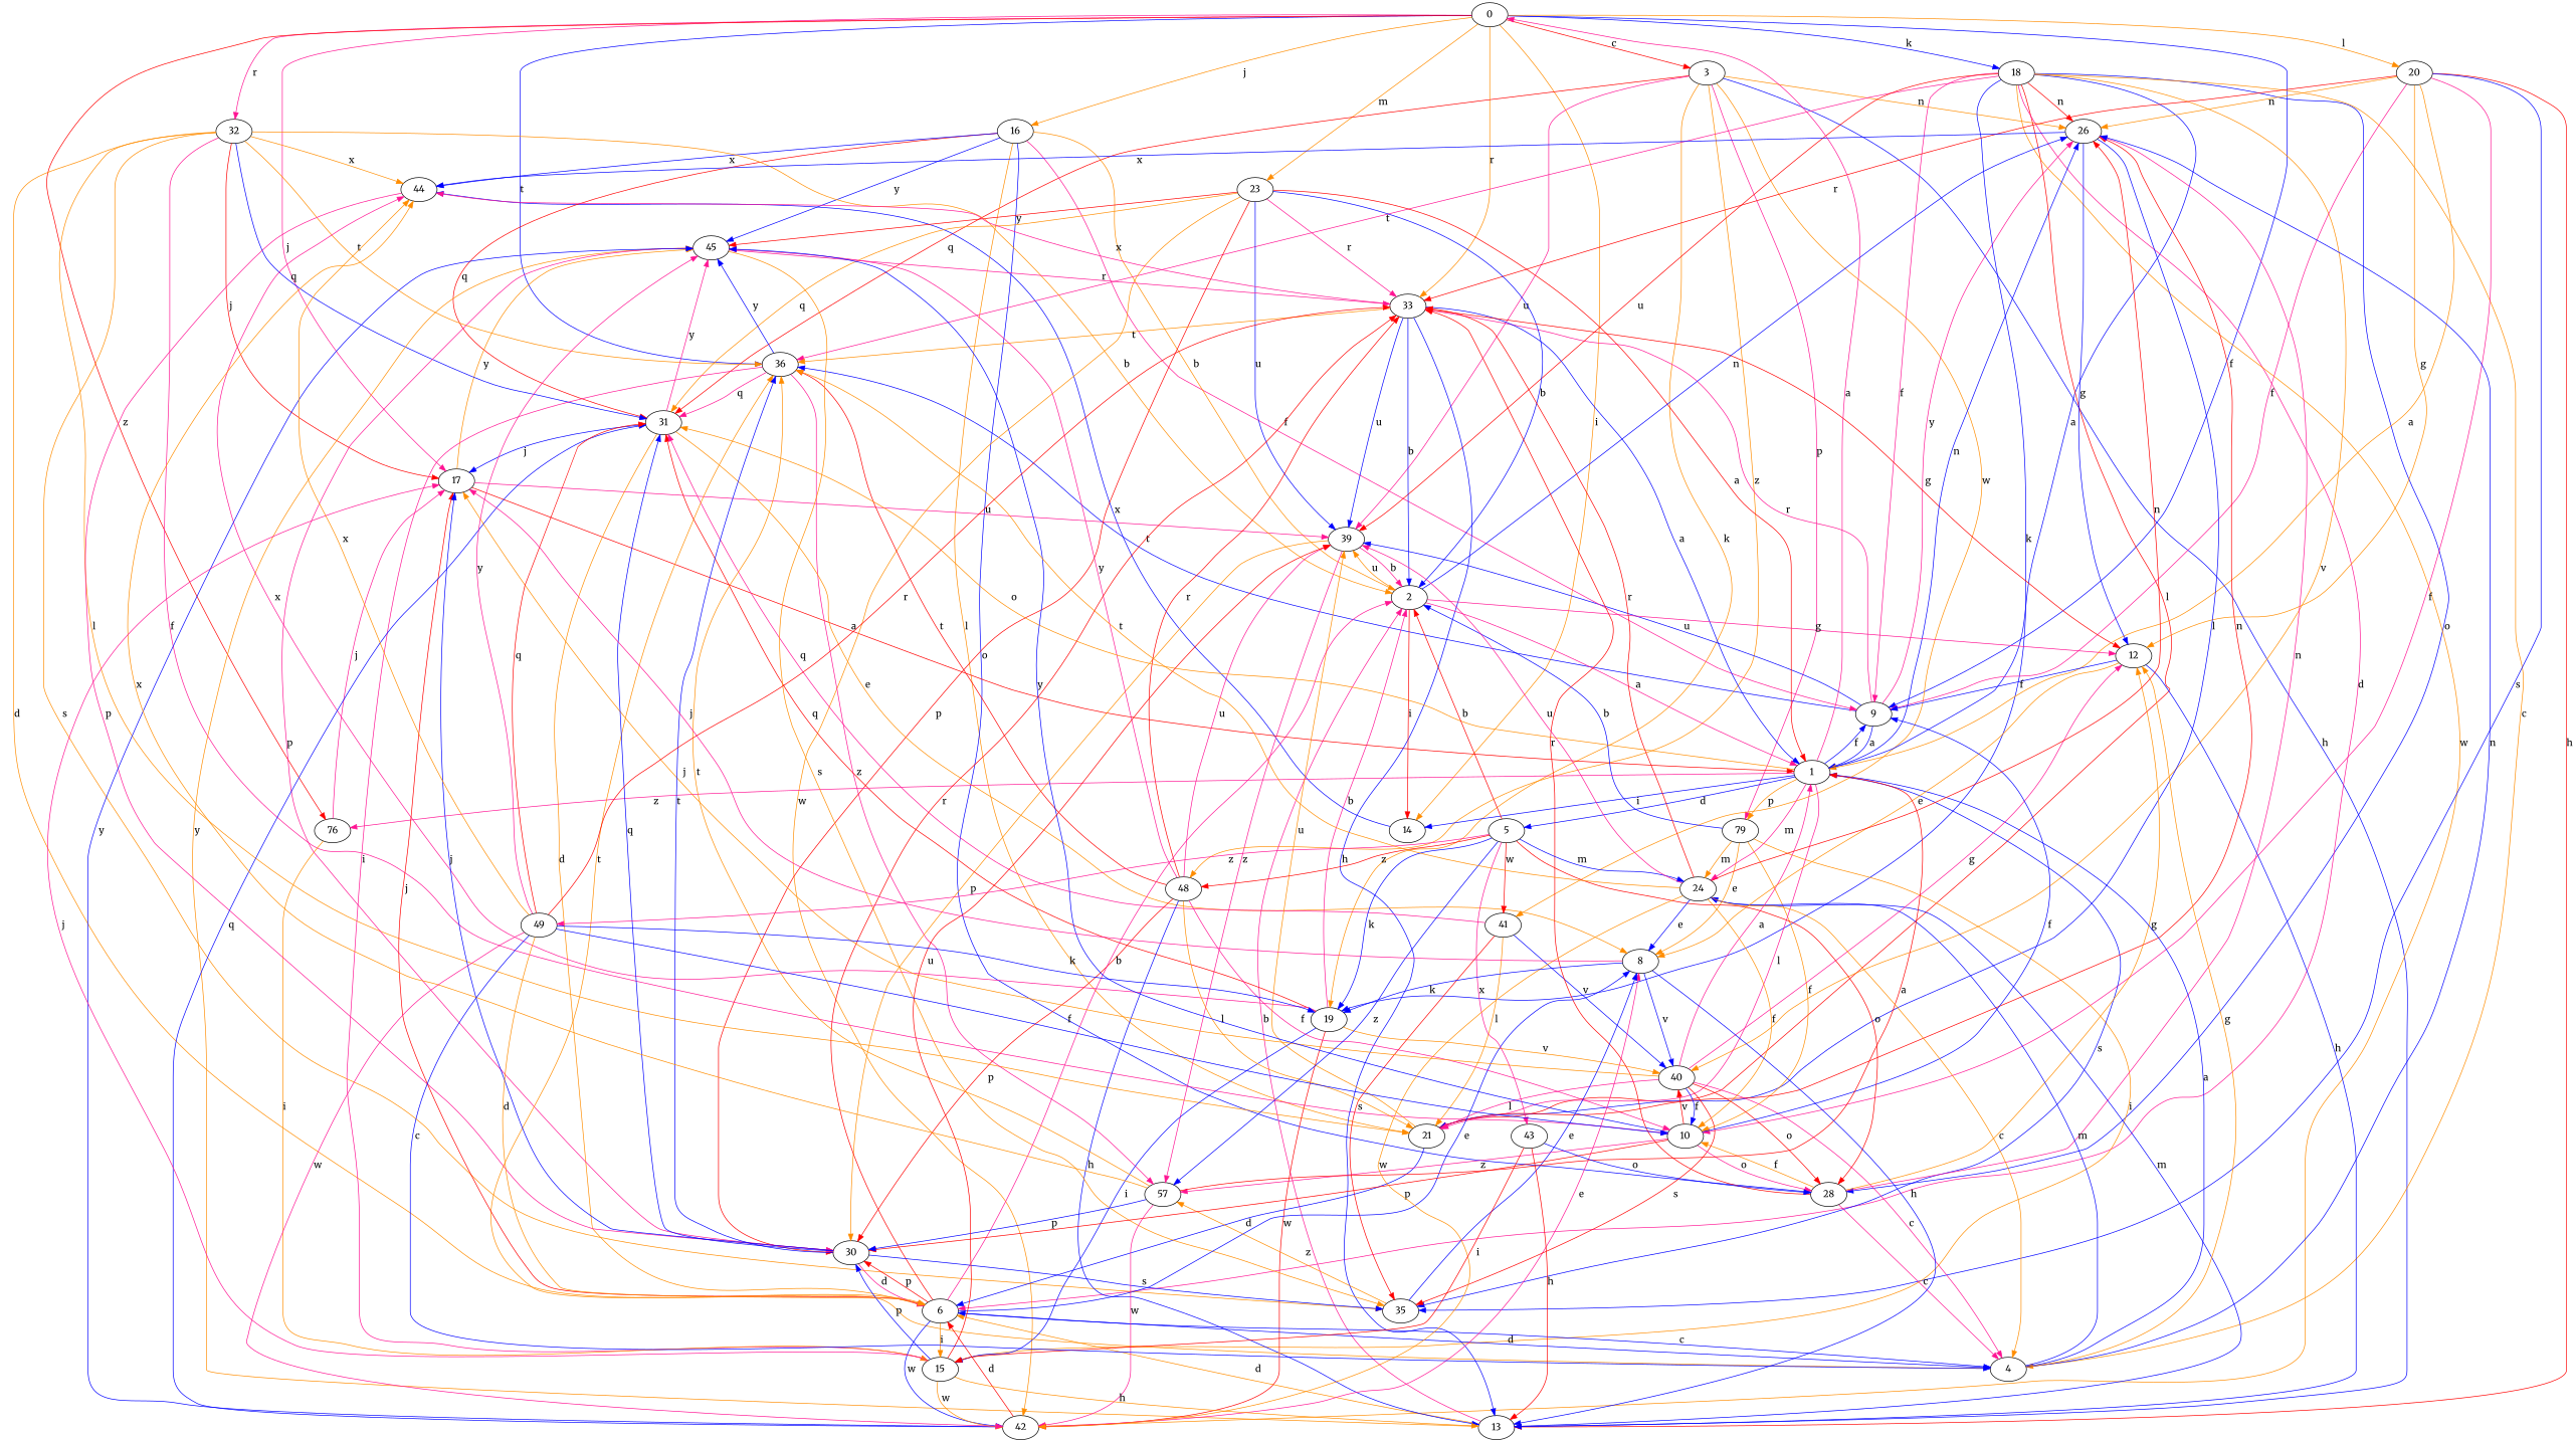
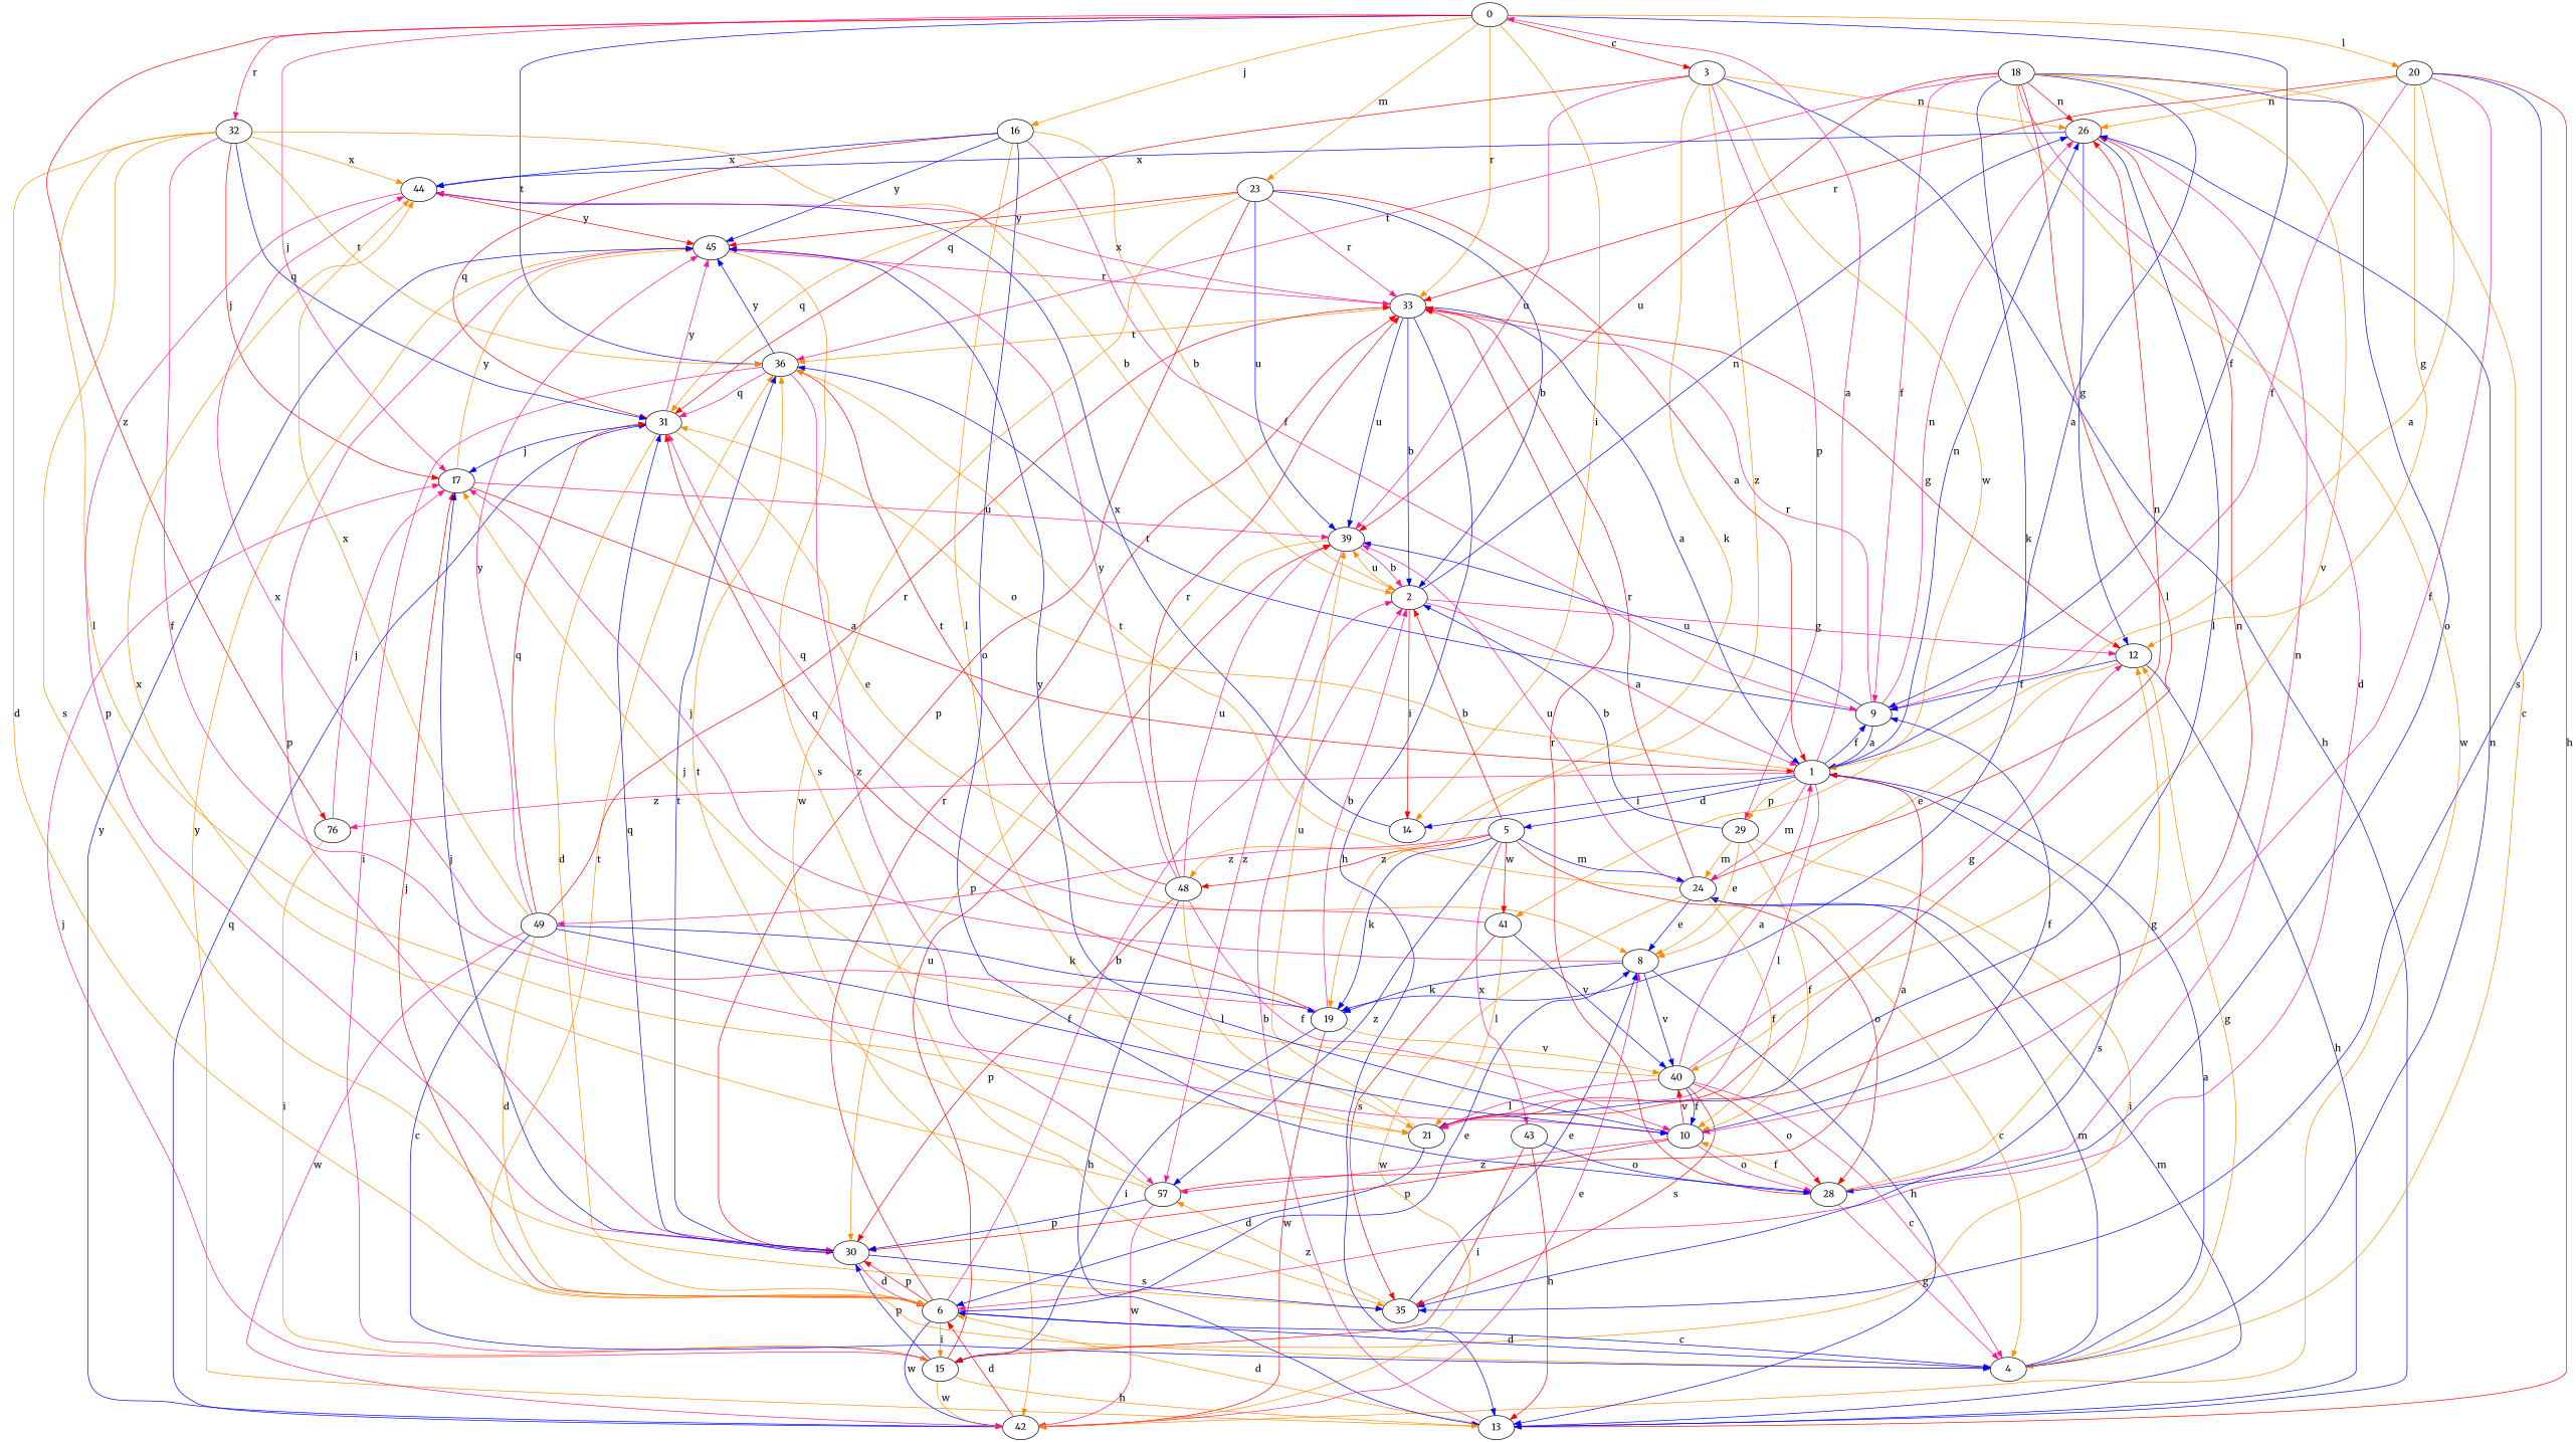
  strict digraph {
    fontname=Merriweather
    node [fontname=Merriweather]
    edge [color=blue fontname=Merriweather]
    0
    3
    9
    14
    16
    17
    18
    20
    23
    32
    33
    36
    n13 [label=76]
    26
-   29 [label=79]
+   29
    31
    39
    13
    19
    41
    48
    1
    44
    21
    2
    28
    45
    4
    6
    42
    40
    35
    12
    10
    30
    n36 [label=57]
    15
    5
    24
    43
    49
    8
    0 -> 3 [color=red label=c]
    0 -> 9 [label=f]
    0 -> 14 [color=darkorange label=i]
    0 -> 16 [color=darkorange label=j]
    0 -> 17 [color=deeppink label=j]
-   0 -> 18 [label=k]
    0 -> 20 [color=darkorange label=l]
    0 -> 23 [color=darkorange label=m]
    0 -> 32 [color=deeppink label=r]
    0 -> 33 [color=darkorange label=r]
    0 -> 36 [label=t]
    0 -> n13 [color=red label=z]
    3 -> 26 [color=darkorange label=n]
    3 -> 29 [color=deeppink label=p]
    3 -> 31 [color=red label=q]
    3 -> 39 [color=deeppink label=u]
    3 -> 13 [label=h]
    3 -> 19 [color=darkorange label=k]
    3 -> 41 [color=darkorange label=w]
    3 -> 48 [color=darkorange label=z]
    9 -> 33 [color=deeppink label=r]
    9 -> 36 [label=t]
-   9 -> 26 [color=deeppink label=y]
+   9 -> 26 [color=deeppink label=n]
    9 -> 39 [label=u]
    9 -> 1 [label=a]
    14 -> 44 [label=x]
    16 -> 9 [color=deeppink label=f]
    16 -> 31 [color=red label=q]
    16 -> 44 [label=x]
    16 -> 21 [color=darkorange label=l]
    16 -> 2 [color=darkorange label=b]
    16 -> 28 [label=o]
    16 -> 45 [label=y]
    17 -> 39 [color=deeppink label=u]
    17 -> 1 [color=red label=a]
    17 -> 45 [color=darkorange label=y]
    18 -> 9 [color=deeppink label=f]
    18 -> 36 [color=deeppink label=t]
    18 -> 26 [color=red label=n]
    18 -> 39 [color=red label=u]
    18 -> 19 [label=k]
    18 -> 1 [label=a]
    18 -> 21 [color=red label=l]
    18 -> 28 [label=o]
    18 -> 4 [color=darkorange label=c]
    18 -> 6 [color=deeppink label=d]
    18 -> 42 [color=darkorange label=w]
    18 -> 40 [color=darkorange label=v]
    20 -> 9 [color=deeppink label=f]
    20 -> 33 [color=red label=r]
    20 -> 26 [color=darkorange label=n]
    20 -> 13 [color=red label=h]
    20 -> 1 [color=darkorange label=a]
    20 -> 35 [label=s]
    20 -> 12 [color=darkorange label=g]
    20 -> 10 [color=deeppink label=f]
    23 -> 33 [color=deeppink label=r]
    23 -> 31 [color=darkorange label=q]
    23 -> 39 [label=u]
    23 -> 1 [color=red label=a]
    23 -> 2 [label=b]
    23 -> 45 [color=red label=y]
    23 -> 42 [color=darkorange label=w]
    23 -> 30 [color=red label=p]
    32 -> 17 [color=red label=j]
    32 -> 36 [color=darkorange label=t]
    32 -> 31 [label=q]
    32 -> 44 [color=darkorange label=x]
    32 -> 21 [color=darkorange label=l]
    32 -> 2 [color=darkorange label=b]
    32 -> 6 [color=darkorange label=d]
    32 -> 35 [color=darkorange label=s]
    32 -> 10 [color=deeppink label=f]
    33 -> 36 [color=darkorange label=t]
    33 -> 39 [label=u]
    33 -> 13 [label=h]
    33 -> 1 [label=a]
    33 -> 44 [color=deeppink label=x]
    33 -> 2 [label=b]
    33 -> 12 [color=red label=g]
    36 -> 31 [color=deeppink label=q]
    36 -> 45 [label=y]
    36 -> n36 [color=deeppink label=z]
    36 -> 15 [color=deeppink label=i]
    n13 -> 17 [color=deeppink label=j]
    n13 -> 15 [color=darkorange label=i]
    26 -> 44 [label=x]
    26 -> 21 [label=l]
    26 -> 12 [label=g]
    29 -> 2 [label=b]
    29 -> 10 [color=darkorange label=f]
    29 -> 15 [color=darkorange label=i]
    29 -> 24 [color=darkorange label=m]
    29 -> 8 [color=darkorange label=e]
    31 -> 17 [label=j]
    31 -> 45 [color=deeppink label=y]
    31 -> 6 [color=darkorange label=d]
    31 -> 8 [color=darkorange label=e]
    39 -> 2 [color=deeppink label=b]
    39 -> 30 [color=darkorange label=p]
    39 -> n36 [color=deeppink label=z]
    13 -> 2 [color=deeppink label=b]
    13 -> 45 [color=darkorange label=y]
    13 -> 6 [color=darkorange label=d]
    13 -> 24 [label=m]
    19 -> 31 [color=red label=q]
    19 -> 44 [color=deeppink label=x]
    19 -> 2 [color=deeppink label=b]
    19 -> 42 [color=red label=w]
    19 -> 40 [color=darkorange label=v]
    19 -> 15 [label=i]
    41 -> 31 [color=deeppink label=q]
    41 -> 21 [color=darkorange label=l]
    41 -> 40 [label=v]
    41 -> 35 [color=red label=s]
    48 -> 33 [color=red label=r]
    48 -> 36 [color=red label=t]
    48 -> 39 [color=deeppink label=u]
    48 -> 13 [label=h]
    48 -> 21 [color=darkorange label=l]
    48 -> 45 [color=deeppink label=y]
    48 -> 10 [color=deeppink label=f]
    48 -> 30 [color=red label=p]
    1 -> 0 [color=deeppink label=a]
    1 -> 9 [label=f]
    1 -> 14 [label=i]
    1 -> n13 [color=deeppink label=z]
    1 -> 26 [label=n]
    1 -> 29 [color=darkorange label=p]
    1 -> 31 [color=darkorange label=o]
    1 -> 21 [color=deeppink label=l]
    1 -> 35 [label=s]
    1 -> 5 [label=d]
    1 -> 24 [color=deeppink label=m]
+   44 -> 45 [color=red label=y]
    44 -> 30 [color=deeppink label=p]
    21 -> 26 [color=red label=n]
    21 -> 39 [color=darkorange label=u]
    21 -> 6 [label=d]
    2 -> 14 [color=red label=i]
    2 -> 26 [label=n]
    2 -> 39 [color=darkorange label=u]
    2 -> 1 [color=deeppink label=a]
    2 -> 12 [color=deeppink label=g]
    28 -> 33 [color=red label=r]
    28 -> 26 [color=deeppink label=n]
-   28 -> 4 [color=deeppink label=c]
+   28 -> 4 [color=deeppink label=g]
    28 -> 12 [color=darkorange label=g]
    28 -> 10 [color=darkorange label=f]
    45 -> 33 [color=deeppink label=r]
    45 -> 35 [color=darkorange label=s]
    45 -> 30 [color=deeppink label=p]
    4 -> 36 [color=darkorange label=t]
    4 -> 26 [label=n]
    4 -> 1 [label=a]
    4 -> 6 [label=d]
    4 -> 12 [color=darkorange label=g]
    4 -> 24 [label=m]
    6 -> 17 [color=red label=j]
    6 -> 33 [color=red label=r]
    6 -> 2 [color=deeppink label=b]
    6 -> 4 [label=c]
    6 -> 42 [label=w]
    6 -> 30 [color=red label=p]
    6 -> 15 [color=darkorange label=i]
    6 -> 8 [label=e]
    42 -> 31 [label=q]
    42 -> 45 [label=y]
    42 -> 6 [color=red label=d]
    42 -> 8 [color=deeppink label=e]
    40 -> 17 [color=darkorange label=j]
    40 -> 1 [color=deeppink label=a]
    40 -> 21 [color=deeppink label=l]
    40 -> 28 [color=red label=o]
    40 -> 4 [color=deeppink label=c]
    40 -> 35 [color=red label=s]
    40 -> 12 [color=deeppink label=g]
    40 -> 10 [label=f]
    35 -> n36 [color=darkorange label=z]
    35 -> 8 [label=e]
    12 -> 9 [label=f]
    12 -> 13 [label=h]
    12 -> 8 [color=darkorange label=e]
    10 -> 9 [label=f]
    10 -> 28 [color=deeppink label=o]
    10 -> 45 [label=y]
    10 -> 40 [color=red label=v]
    10 -> 30 [color=red label=p]
    10 -> n36 [color=deeppink label=z]
    30 -> 17 [label=j]
    30 -> 36 [label=t]
    30 -> 31 [label=q]
    30 -> 6 [color=deeppink label=d]
    30 -> 35 [label=s]
    n36 -> 36 [color=darkorange label=t]
    n36 -> 1 [color=red label=a]
    n36 -> 44 [color=darkorange label=x]
    n36 -> 42 [color=deeppink label=w]
    n36 -> 30 [label=p]
    15 -> 17 [color=deeppink label=j]
    15 -> 39 [color=red label=u]
    15 -> 13 [color=darkorange label=h]
    15 -> 42 [color=darkorange label=w]
    15 -> 30 [label=p]
    5 -> 19 [label=k]
    5 -> 41 [color=red label=w]
    5 -> 48 [color=red label=z]
    5 -> 2 [color=red label=b]
    5 -> 28 [color=red label=o]
    5 -> n36 [label=z]
    5 -> 24 [label=m]
    5 -> 43 [color=deeppink label=x]
    5 -> 49 [color=deeppink label=z]
    24 -> 33 [color=red label=r]
    24 -> 36 [color=darkorange label=t]
    24 -> 26 [color=red label=n]
    24 -> 39 [color=deeppink label=u]
    24 -> 4 [color=darkorange label=c]
    24 -> 42 [color=darkorange label=w]
    24 -> 10 [color=darkorange label=f]
    24 -> 8 [label=e]
    43 -> 13 [color=red label=h]
    43 -> 28 [label=o]
    43 -> 15 [color=red label=i]
    49 -> 33 [color=red label=r]
    49 -> 31 [color=red label=q]
    49 -> 19 [label=k]
    49 -> 44 [color=darkorange label=x]
    49 -> 45 [color=deeppink label=y]
    49 -> 4 [label=c]
    49 -> 6 [color=darkorange label=d]
    49 -> 42 [color=deeppink label=w]
    49 -> 10 [label=f]
    8 -> 17 [color=deeppink label=j]
    8 -> 13 [label=h]
    8 -> 19 [label=k]
    8 -> 40 [label=v]
  }
